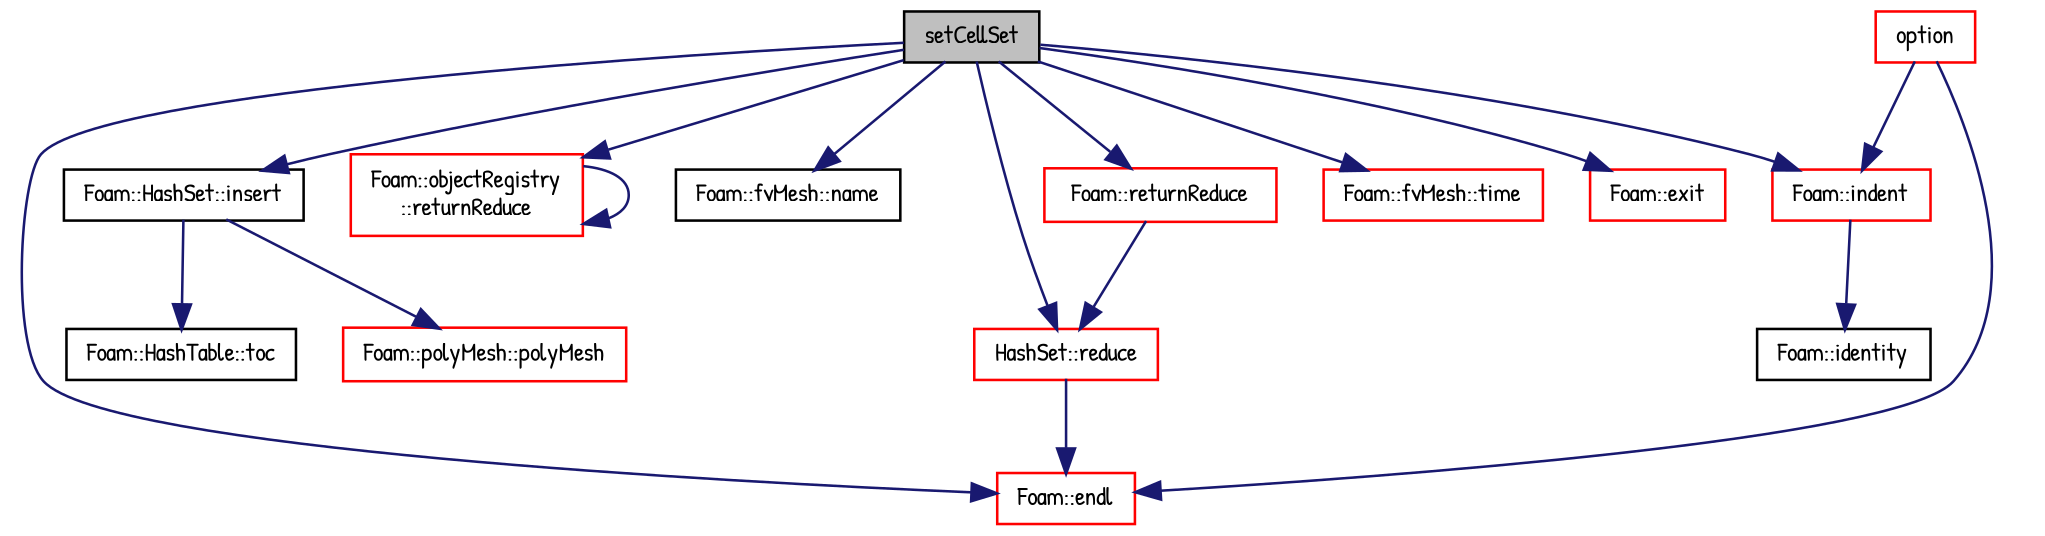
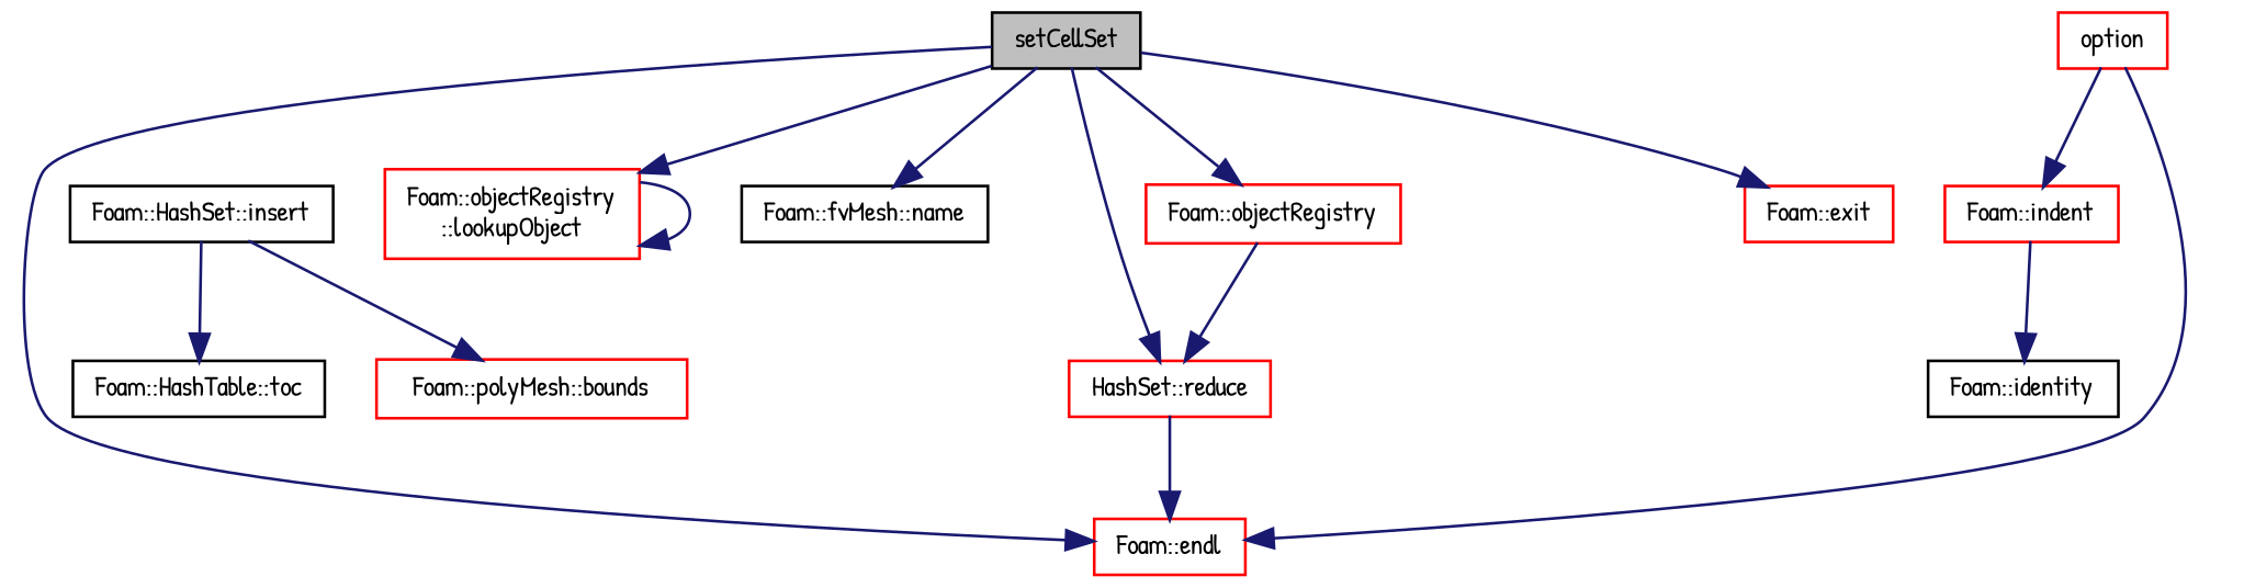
  digraph {
    fontname="Patrick Hand"
    rankdir=TB
    node [color=red fontname="Patrick Hand" fontsize=10 shape=record]
    edge [color=midnightblue fontname="Patrick Hand" fontsize=10 labelfontname=FreeSans labelfontsize=10 style=solid]
    n1 [color=black fillcolor=grey75 fontcolor=black height=0.2 label=setCellSet style=filled width=0.4]
    n2 [height=0.2 label="Foam::endl" width=0.4]
    n3 [height=0.2 label="Foam::exit" width=0.4]
    n4 [height=0.2 label="Foam::indent" width=0.4]
    n5 [color=black height=0.2 label="Foam::HashSet::insert" width=0.4]
-   n6 [height=0.2 label="Foam::objectRegistry\l::returnReduce" width=0.4]
+   n6 [height=0.2 label="Foam::objectRegistry\l::lookupObject" width=0.4]
    n7 [color=black height=0.2 label="Foam::fvMesh::name" width=0.4]
    n8 [height=0.2 label="HashSet::reduce" width=0.4]
-   n9 [height=0.2 label="Foam::returnReduce" width=0.4]
-   n10 [height=0.2 label="Foam::fvMesh::time" width=0.4]
-   n11 [height=0.2 label="Foam::polyMesh::polyMesh" width=0.4]
+   n9 [height=0.2 label="Foam::objectRegistry" width=0.4]
+   n11 [height=0.2 label="Foam::polyMesh::bounds" width=0.4]
    n12 [color=black height=0.2 label="Foam::identity" width=0.4]
    n13 [color=black height=0.2 label="Foam::HashTable::toc" width=0.4]
    n14 [height=0.2 label=option width=0.4]
    n1 -> n2
    n1 -> n3
-   n1 -> n4
-   n1 -> n5
    n1 -> n6
    n1 -> n7
    n1 -> n8
    n1 -> n9
-   n1 -> n10
    n4 -> n12
    n5 -> n11
    n5 -> n13
    n6 -> n6
    n8 -> n2
    n9 -> n8
    n14 -> n2
    n14 -> n4
  }
